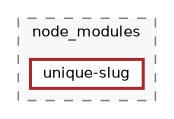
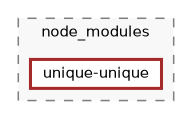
  digraph {
    compound=true
-   n1 [color=brown fillcolor=white fontname=Helvetica fontsize=10 height=0.2 label="unique-slug" shape=box style="filled,bold" width=0.4]
+   n1 [color=brown fillcolor=white fontname=Helvetica fontsize=10 height=0.2 label="unique-unique" shape=box style="filled,bold" width=0.4]
    subgraph cluster_1 {
      bgcolor="#f8f8f8"
      fontname=Helvetica
      fontsize=10
      label=node_modules
      pencolor=grey50
      style="filled,dashed"
      n1
    }
  }
